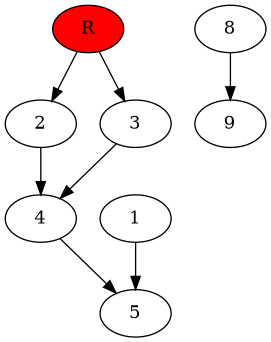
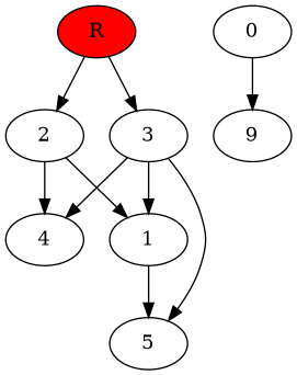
  digraph {
    1
    5
    2
    4
    3
-   8
+   8 [label=0]
    9
    R [fillcolor="#ff0000" style=filled]
    1 -> 5
+   2 -> 1
    2 -> 4
-   4 -> 5
+   3 -> 5
+   3 -> 1
    3 -> 4
    8 -> 9
    R -> 2
    R -> 3
  }
